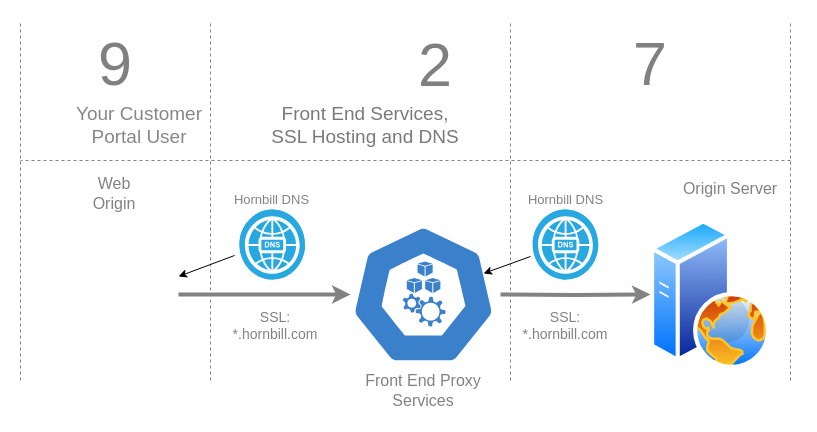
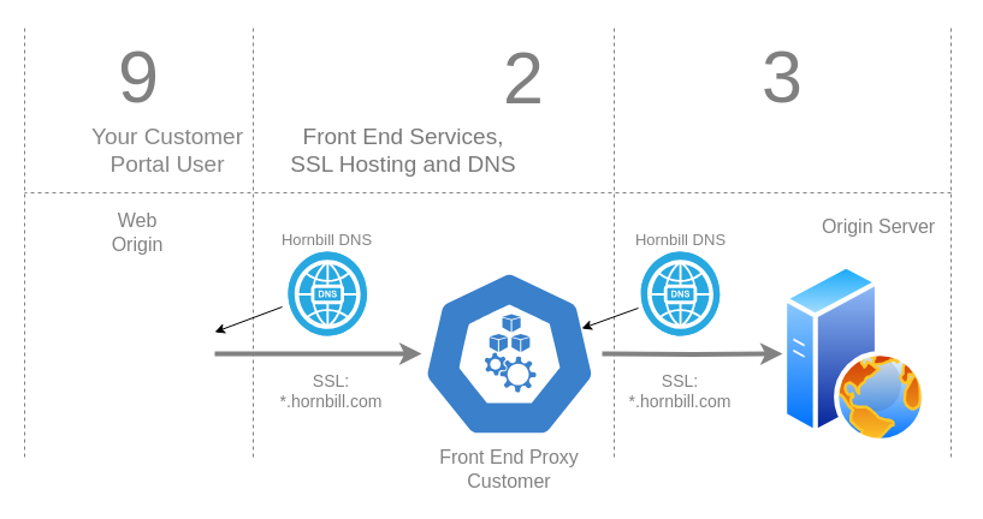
  <mxCell id="0" />
  <mxCell id="1" parent="0" />
  <mxCell id="2" style="edgeStyle=orthogonalEdgeStyle;rounded=0;orthogonalLoop=1;jettySize=auto;html=1;exitX=1;exitY=0.5;exitDx=0;exitDy=0;strokeWidth=4;fontColor=#858585;strokeColor=#828282;" parent="1" source="3" target="7" edge="1"><mxGeometry relative="1" as="geometry"><mxPoint x="340" y="294" as="targetPoint" /></mxGeometry></mxCell>
  <mxCell id="3" value="" style="shape=image;html=1;verticalAlign=top;verticalLabelPosition=bottom;labelBackgroundColor=#ffffff;imageAspect=0;aspect=fixed;image=https://cdn2.iconfinder.com/data/icons/bitsies/128/Application-128.png" parent="1" vertex="1"><mxGeometry x="50" y="230" width="128" height="128" as="geometry" /></mxCell>
  <mxCell id="4" style="edgeStyle=orthogonalEdgeStyle;rounded=0;orthogonalLoop=1;jettySize=auto;html=1;exitX=1;exitY=0.5;exitDx=0;exitDy=0;entryX=0;entryY=0.5;entryDx=0;entryDy=0;strokeWidth=4;fontColor=#858585;strokeColor=#828282;" parent="1" target="5" edge="1"><mxGeometry relative="1" as="geometry"><mxPoint x="500" y="294" as="sourcePoint" /></mxGeometry></mxCell>
  <mxCell id="5" value="" style="image;aspect=fixed;perimeter=ellipsePerimeter;html=1;align=center;shadow=0;dashed=0;spacingTop=3;image=img/lib/active_directory/web_server.svg;" parent="1" vertex="1"><mxGeometry x="650" y="219" width="120" height="150" as="geometry" /></mxCell>
  <mxCell id="6" value="Web Origin" style="text;strokeColor=none;align=center;fillColor=none;html=1;verticalAlign=middle;whiteSpace=wrap;rounded=0;fontSize=16;fontColor=#828282;" parent="1" vertex="1"><mxGeometry x="84" y="178" width="60" height="30" as="geometry" /></mxCell>
  <mxCell id="7" value="" style="aspect=fixed;sketch=0;html=1;dashed=0;whitespace=wrap;fillColor=#3a80cb;strokeColor=#ffffff;points=[[0.005,0.63,0],[0.1,0.2,0],[0.9,0.2,0],[0.5,0,0],[0.995,0.63,0],[0.72,0.99,0],[0.5,1,0],[0.28,0.99,0]];shape=mxgraph.kubernetes.icon2;prIcon=k_proxy" parent="1" vertex="1"><mxGeometry x="350" y="224" width="145.83" height="140" as="geometry" /></mxCell>
- <mxCell id="8" value="Front End Proxy Services" style="text;strokeColor=none;align=center;fillColor=none;html=1;verticalAlign=middle;whiteSpace=wrap;rounded=0;fontSize=16;fontColor=#828282;" parent="1" vertex="1"><mxGeometry x="342.92" y="369" width="160" height="41" as="geometry" /></mxCell>
+ <mxCell id="8" value="Front End Proxy Customer" style="text;strokeColor=none;align=center;fillColor=none;html=1;verticalAlign=middle;whiteSpace=wrap;rounded=0;fontSize=16;fontColor=#828282;" parent="1" vertex="1"><mxGeometry x="342.92" y="369" width="160" height="41" as="geometry" /></mxCell>
  <mxCell id="9" value="Origin Server" style="text;strokeColor=none;align=center;fillColor=none;html=1;verticalAlign=middle;whiteSpace=wrap;rounded=0;fontSize=16;fontColor=#828282;" parent="1" vertex="1"><mxGeometry x="665" y="173" width="130" height="30" as="geometry" /></mxCell>
  <mxCell id="10" value="SSL: *.hornbill.com" style="text;strokeColor=none;align=center;fillColor=none;html=1;verticalAlign=middle;whiteSpace=wrap;rounded=0;fontSize=14;fontColor=#828282;" parent="1" vertex="1"><mxGeometry x="510" y="310" width="110" height="30" as="geometry" /></mxCell>
  <mxCell id="11" value="SSL: *.hornbill.com" style="text;strokeColor=none;align=center;fillColor=none;html=1;verticalAlign=middle;whiteSpace=wrap;rounded=0;fontSize=14;fontColor=#828282;" parent="1" vertex="1"><mxGeometry x="220" y="310" width="110" height="30" as="geometry" /></mxCell>
  <mxCell id="12" value="" style="endArrow=none;dashed=1;html=1;rounded=0;strokeColor=#828282;" parent="1" edge="1"><mxGeometry width="50" height="50" relative="1" as="geometry"><mxPoint x="20" y="380" as="sourcePoint" /><mxPoint x="20" y="20" as="targetPoint" /></mxGeometry></mxCell>
  <mxCell id="13" value="" style="endArrow=none;dashed=1;html=1;rounded=0;strokeColor=#828282;" parent="1" edge="1"><mxGeometry width="50" height="50" relative="1" as="geometry"><mxPoint x="210" y="380" as="sourcePoint" /><mxPoint x="210" y="20" as="targetPoint" /></mxGeometry></mxCell>
  <mxCell id="14" value="" style="endArrow=none;dashed=1;html=1;rounded=0;strokeColor=#828282;" parent="1" edge="1"><mxGeometry width="50" height="50" relative="1" as="geometry"><mxPoint x="510" y="380" as="sourcePoint" /><mxPoint x="510" y="20" as="targetPoint" /></mxGeometry></mxCell>
  <mxCell id="15" value="" style="endArrow=none;dashed=1;html=1;rounded=0;strokeColor=#828282;" parent="1" edge="1"><mxGeometry width="50" height="50" relative="1" as="geometry"><mxPoint x="790" y="380" as="sourcePoint" /><mxPoint x="790" y="20" as="targetPoint" /></mxGeometry></mxCell>
  <mxCell id="16" value="Your Customer Portal User" style="text;strokeColor=none;align=center;fillColor=none;html=1;verticalAlign=middle;whiteSpace=wrap;rounded=0;fontSize=19;fontColor=#878787;" parent="1" vertex="1"><mxGeometry x="69" y="110" width="140" height="30" as="geometry" /></mxCell>
  <mxCell id="17" value="" style="endArrow=none;dashed=1;html=1;rounded=0;strokeColor=#828282;" parent="1" edge="1"><mxGeometry width="50" height="50" relative="1" as="geometry"><mxPoint x="790" y="160" as="sourcePoint" /><mxPoint x="20" y="160" as="targetPoint" /></mxGeometry></mxCell>
  <mxCell id="18" value="9" style="text;strokeColor=none;align=center;fillColor=none;html=1;verticalAlign=middle;whiteSpace=wrap;rounded=0;fontSize=61;fontColor=#808080;" vertex="1" parent="1"><mxGeometry x="85" y="49" width="60" height="30" as="geometry" /></mxCell>
  <mxCell id="19" value="2" style="text;strokeColor=none;align=center;fillColor=none;html=1;verticalAlign=middle;whiteSpace=wrap;rounded=0;fontSize=61;fontColor=#808080;" vertex="1" parent="1"><mxGeometry x="405" y="50" width="60" height="30" as="geometry" /></mxCell>
- <mxCell id="20" value="7" style="text;strokeColor=none;align=center;fillColor=none;html=1;verticalAlign=middle;whiteSpace=wrap;rounded=0;fontSize=61;fontColor=#808080;" vertex="1" parent="1"><mxGeometry x="620" y="49" width="60" height="30" as="geometry" /></mxCell>
+ <mxCell id="20" value="3" style="text;strokeColor=none;align=center;fillColor=none;html=1;verticalAlign=middle;whiteSpace=wrap;rounded=0;fontSize=61;fontColor=#808080;" vertex="1" parent="1"><mxGeometry x="620" y="49" width="60" height="30" as="geometry" /></mxCell>
  <mxCell id="21" value="" style="fillColor=#28A8E0;verticalLabelPosition=bottom;sketch=0;html=1;strokeColor=#ffffff;verticalAlign=top;align=center;points=[[0.145,0.145,0],[0.5,0,0],[0.855,0.145,0],[1,0.5,0],[0.855,0.855,0],[0.5,1,0],[0.145,0.855,0],[0,0.5,0]];pointerEvents=1;shape=mxgraph.cisco_safe.compositeIcon;bgIcon=ellipse;resIcon=mxgraph.cisco_safe.capability.dns;" vertex="1" parent="1"><mxGeometry x="239" y="209" width="65.5" height="70" as="geometry" /></mxCell>
  <mxCell id="22" value="" style="fillColor=#28A8E0;verticalLabelPosition=bottom;sketch=0;html=1;strokeColor=#ffffff;verticalAlign=top;align=center;points=[[0.145,0.145,0],[0.5,0,0],[0.855,0.145,0],[1,0.5,0],[0.855,0.855,0],[0.5,1,0],[0.145,0.855,0],[0,0.5,0]];pointerEvents=1;shape=mxgraph.cisco_safe.compositeIcon;bgIcon=ellipse;resIcon=mxgraph.cisco_safe.capability.dns;" vertex="1" parent="1"><mxGeometry x="532.25" y="209" width="65.5" height="70" as="geometry" /></mxCell>
  <mxCell id="23" value="Hornbill DNS" style="text;strokeColor=none;align=center;fillColor=none;html=1;verticalAlign=middle;whiteSpace=wrap;rounded=0;fontSize=13;fontColor=#828282;" vertex="1" parent="1"><mxGeometry x="217.25" y="178" width="109" height="41" as="geometry" /></mxCell>
  <mxCell id="24" value="" style="endArrow=classic;html=1;rounded=0;entryX=1;entryY=0.25;entryDx=0;entryDy=0;exitX=-0.076;exitY=0.657;exitDx=0;exitDy=0;exitPerimeter=0;" edge="1" parent="1" source="21"><mxGeometry width="50" height="50" relative="1" as="geometry"><mxPoint x="429" y="478" as="sourcePoint" /><mxPoint x="178" y="276" as="targetPoint" /></mxGeometry></mxCell>
  <mxCell id="25" value="Hornbill DNS" style="text;strokeColor=none;align=center;fillColor=none;html=1;verticalAlign=middle;whiteSpace=wrap;rounded=0;fontSize=13;fontColor=#828282;" vertex="1" parent="1"><mxGeometry x="511" y="178" width="109" height="41" as="geometry" /></mxCell>
  <mxCell id="26" value="" style="endArrow=classic;html=1;rounded=0;entryX=0.912;entryY=0.25;entryDx=0;entryDy=0;exitX=-0.034;exitY=0.671;exitDx=0;exitDy=0;exitPerimeter=0;entryPerimeter=0;" edge="1" parent="1" source="22"><mxGeometry width="50" height="50" relative="1" as="geometry"><mxPoint x="429" y="508" as="sourcePoint" /><mxPoint x="483" y="273" as="targetPoint" /></mxGeometry></mxCell>
- <mxCell id="27" value="Front End Services, SSL Hosting and DNS" style="text;strokeColor=none;align=center;fillColor=none;html=1;verticalAlign=middle;whiteSpace=wrap;rounded=0;fontSize=19;fontColor=#7A7A7A;" vertex="1" parent="1"><mxGeometry x="265" y="110" width="200" height="30" as="geometry" /></mxCell>
+ <mxCell id="27" value="Front End Services, SSL Hosting and DNS" style="text;strokeColor=none;align=center;fillColor=none;html=1;verticalAlign=middle;whiteSpace=wrap;rounded=0;fontSize=19;fontColor=#7A7A7A;" vertex="1" parent="1"><mxGeometry x="235" y="110" width="200" height="30" as="geometry" /></mxCell>
